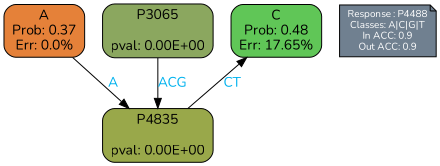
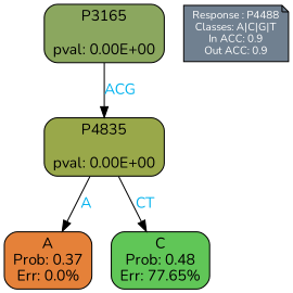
  digraph {
    fontname=Nunito
    ranksep=equally
    splines=polylines
    node [color=black fontname=Nunito shape=box style="filled, rounded"]
    edge [fontcolor=deepskyblue2 fontname=Nunito]
    n1 [fillcolor="#e58139" label="A\nProb: 0.37\nErr: 0.0%"]
-   n2 [fillcolor="#60c657" label="C\nProb: 0.48\nErr: 17.65%"]
+   n2 [fillcolor="#60c657" label="C\nProb: 0.48\nErr: 77.65%"]
    n3 [align=left fillcolor=slategray fontcolor=white fontsize=10 label="Response : P4488\nClasses: A|C|G|T\nIn ACC: 0.9\nOut ACC: 0.9\n" shape=note style=filled]
-   n4 [fillcolor="#8ba75f" label="P3065\n\npval: 0.00E+00"]
+   n4 [fillcolor="#8ba75f" label="P3165\n\npval: 0.00E+00"]
    n5 [fillcolor="#99a84a" label="P4835\n\npval: 0.00E+00"]
    subgraph sub_1 {
      rank=same
      n1
      n2
    }
    subgraph sub_2 {
      rank=same
      n3
      n4
    }
    n4 -> n5 [label=ACG]
-   n1 -> n5 [label=A]
+   n5 -> n1 [label=A]
    n5 -> n2 [label=CT]
  }
